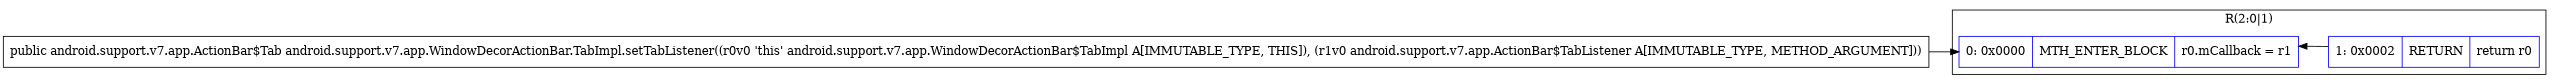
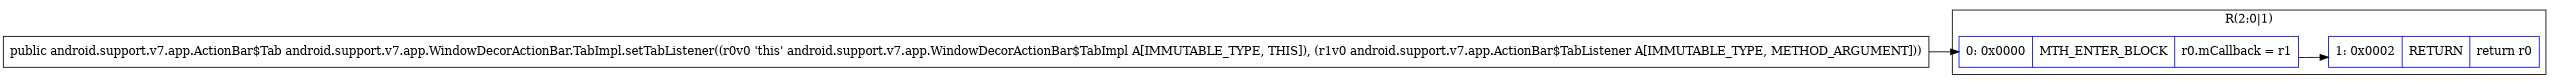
  digraph {
    rankdir=LR
    node [color=blue shape=record]
    n1 [label="{0\:\ 0x0000|MTH_ENTER_BLOCK\l|r0.mCallback = r1\l}"]
    n2 [label="{1\:\ 0x0002|RETURN\l|return r0\l}"]
    n3 [label="{public android.support.v7.app.ActionBar$Tab android.support.v7.app.WindowDecorActionBar.TabImpl.setTabListener((r0v0 'this' android.support.v7.app.WindowDecorActionBar$TabImpl A[IMMUTABLE_TYPE, THIS]), (r1v0 android.support.v7.app.ActionBar$TabListener A[IMMUTABLE_TYPE, METHOD_ARGUMENT])) }" color=""]
    subgraph cluster_1 {
      label="R(2:0|1)"
      n1
      n2
    }
-   n2 -> n1
+   n1 -> n2
    n3 -> n1
  }
